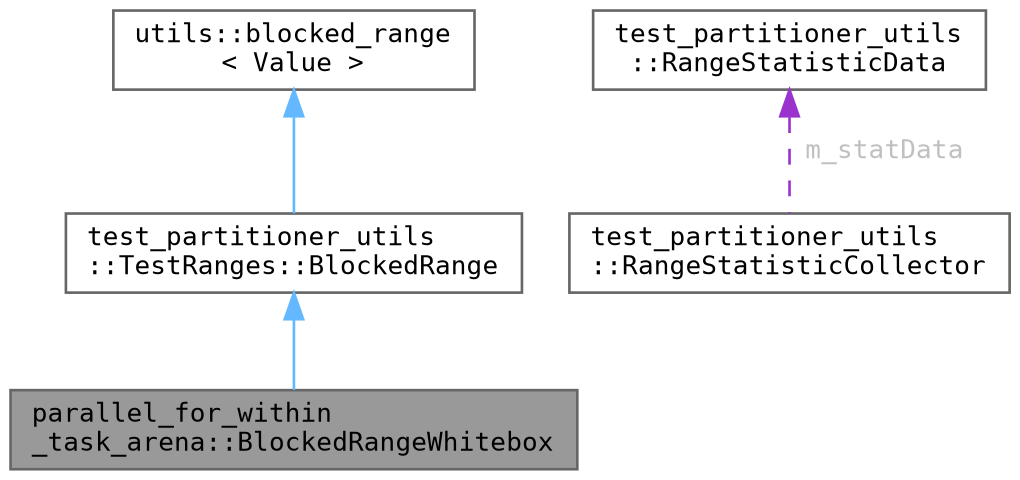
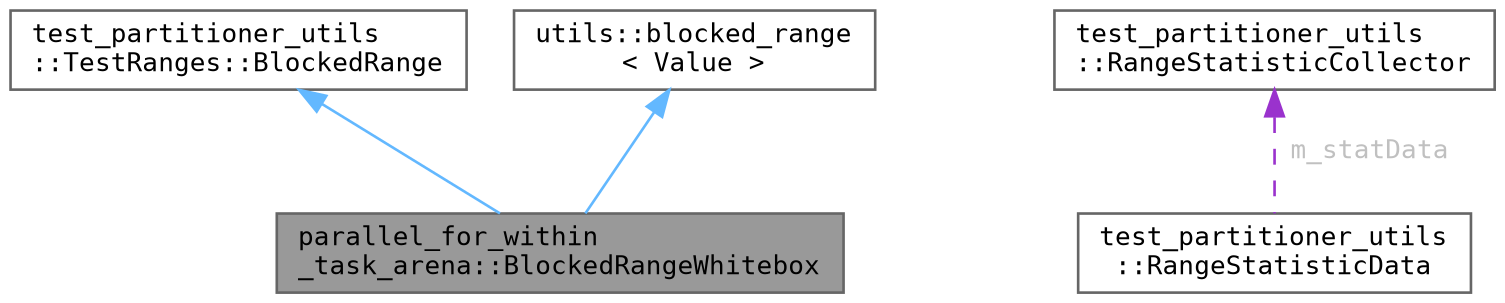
  digraph {
    fontname="DejaVu Sans Mono"
    node [color=gray40 fillcolor=white fontname="DejaVu Sans Mono" fontsize=10 shape=box style=filled]
    edge [color=steelblue1 dir=back fontname="DejaVu Sans Mono" fontsize=10 labelfontname=Helvetica labelfontsize=10 style=solid]
    n1 [fillcolor=grey60 fontcolor=black height=0.2 label="parallel_for_within\l_task_arena::BlockedRangeWhitebox" width=0.4]
    n2 [height=0.2 label="test_partitioner_utils\l::TestRanges::BlockedRange" width=0.4]
    n3 [height=0.2 label="test_partitioner_utils\l::RangeStatisticCollector" width=0.4]
    n4 [height=0.2 label="test_partitioner_utils\l::RangeStatisticData" width=0.4]
    n5 [height=0.2 label="utils::blocked_range\l\< Value \>" width=0.4]
    n2 -> n1
-   n4 -> n3 [color=darkorchid3 fontcolor=grey label=" m_statData" style=dashed]
-   n5 -> n2
+   n3 -> n4 [color=darkorchid3 fontcolor=grey label=" m_statData" style=dashed]
+   n5 -> n1
  }
